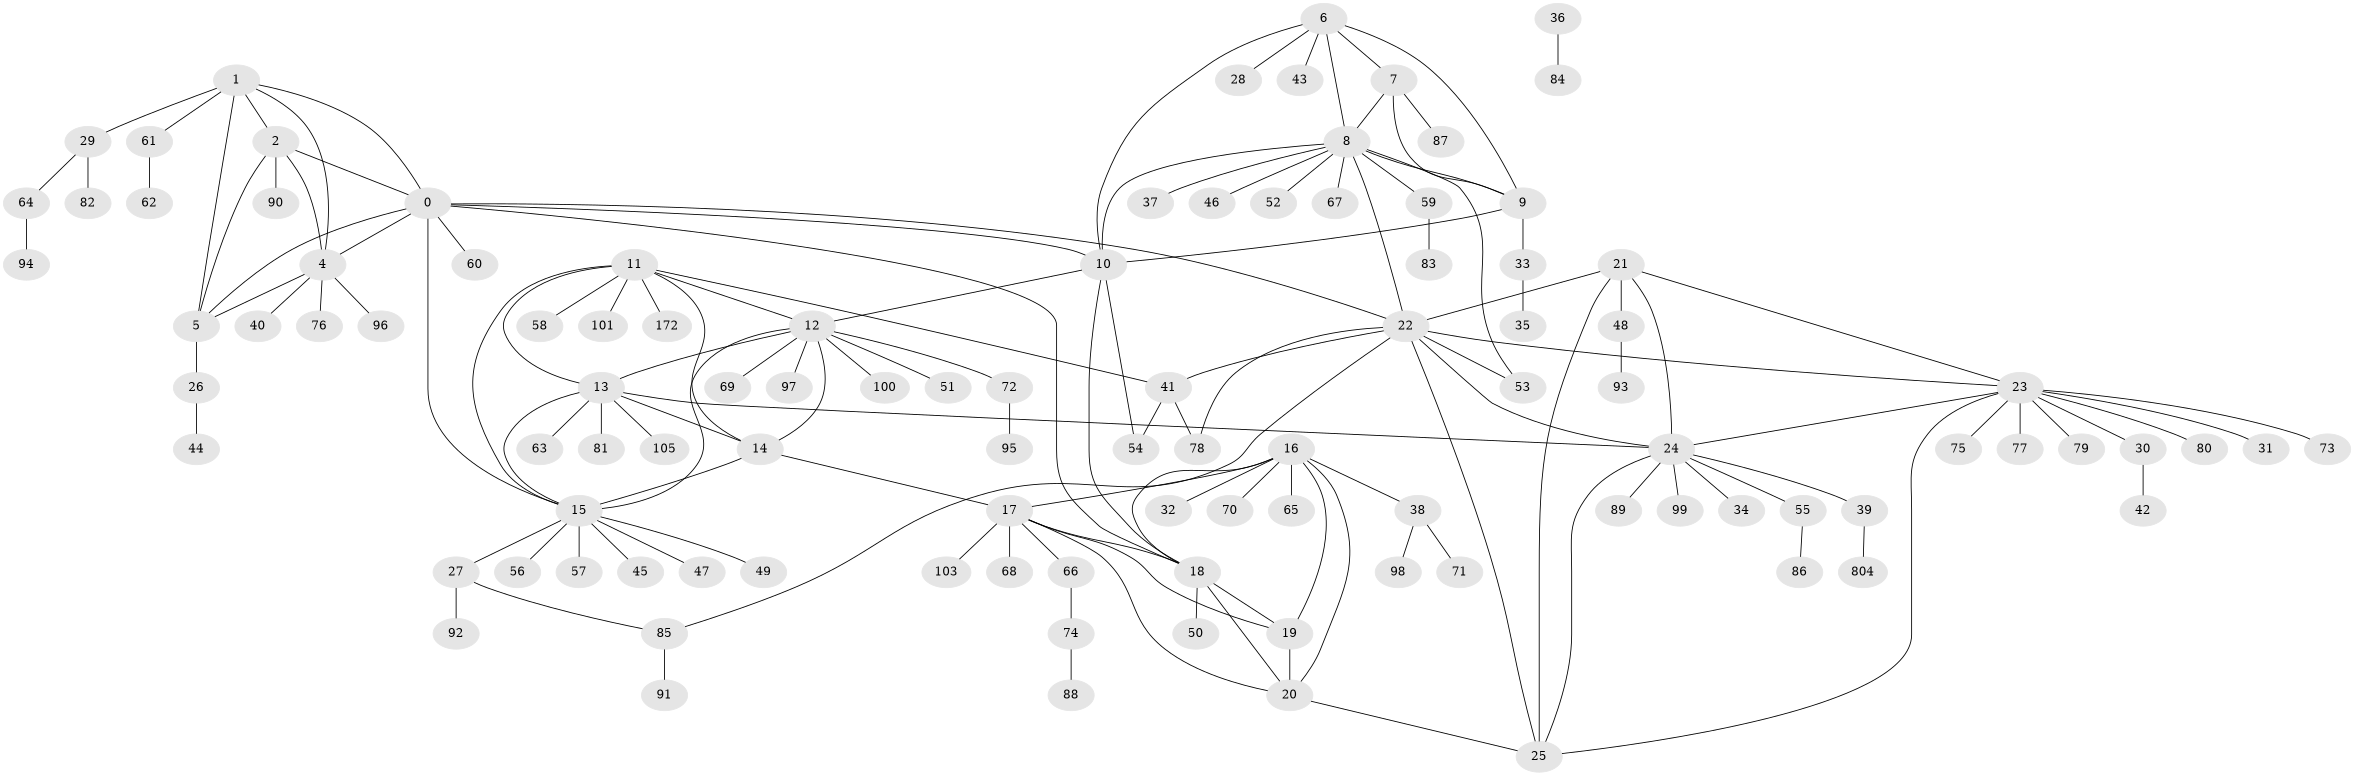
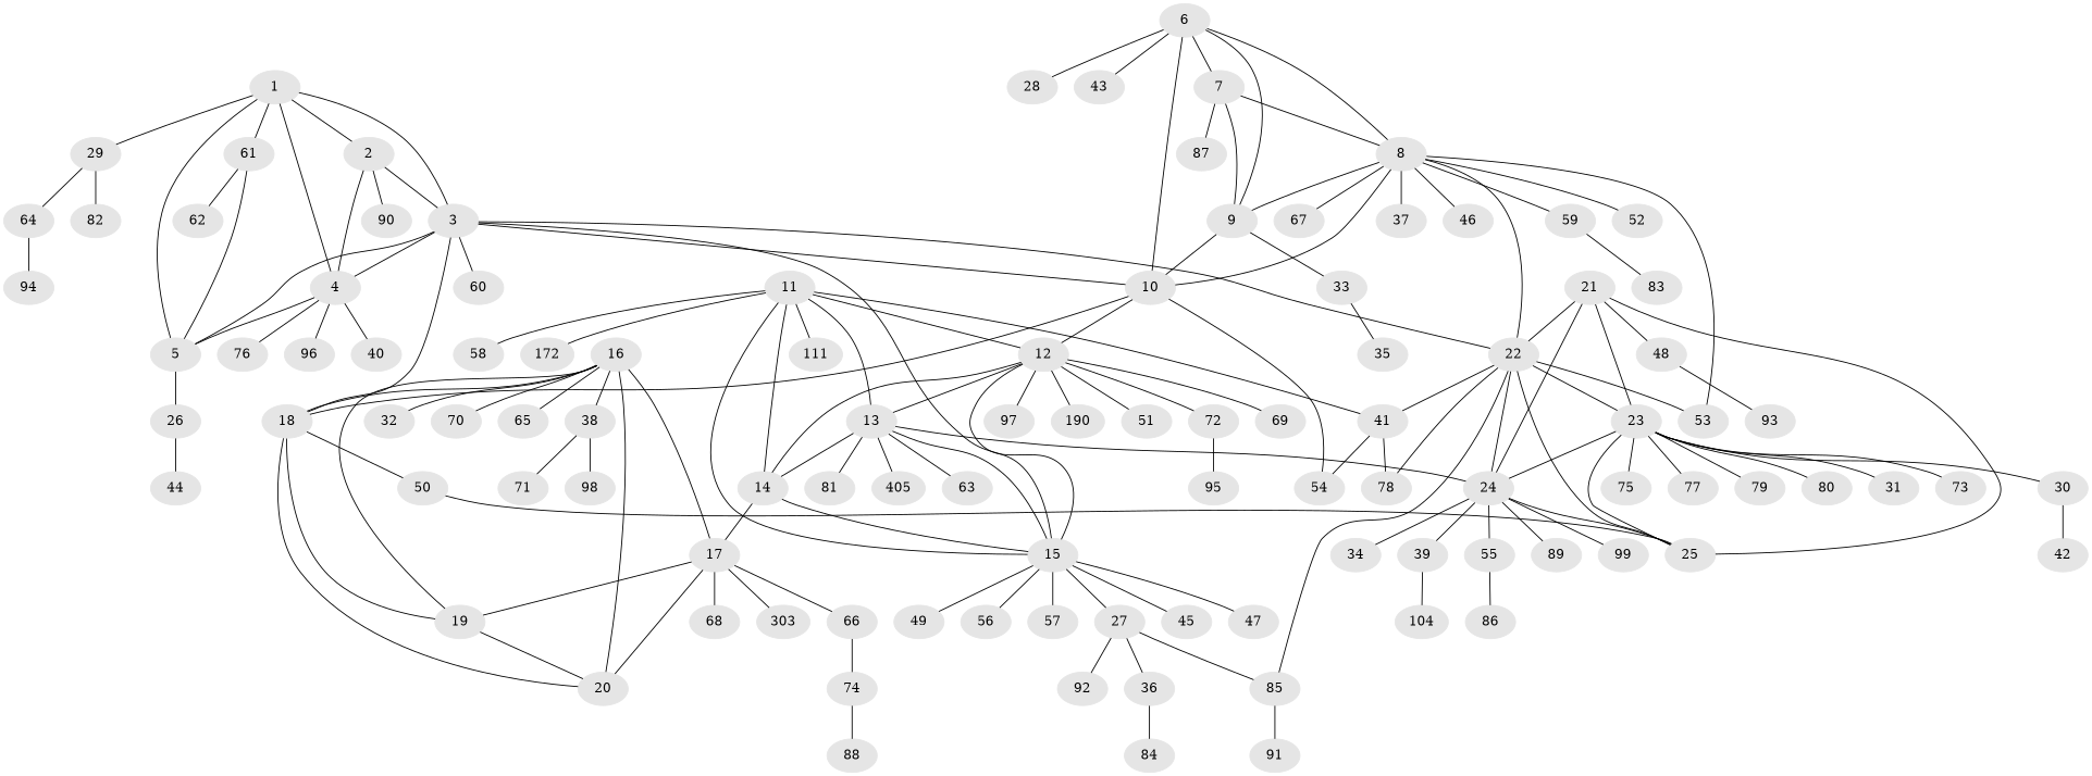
  graph {
    node [color=gray90 style=filled]
    1
    2
-   3 [label=0]
+   3
    4
    5
    29
    61
    90
    10
    15
    18
    22
    60
    40
    76
    96
    26
    64
    82
    62
    12
    54
    27
    45
    47
    49
    56
    57
    19
    20
    50
    53
    41
    24
    25
    23
    78
    85
    44
    6
    7
    8
    9
    28
    43
    87
    37
    46
    52
    59
    67
    33
    83
    35
    13
    14
    51
    69
    72
    97
-   100
+   100 [label=190]
    11
    58
-   101
+   101 [label=111]
    n65 [label=172]
    63
    81
-   105
+   105 [label=405]
    17
    95
    34
    39
    55
    89
    99
    66
    68
-   103
+   103 [label=303]
    36
    92
    16
    32
    38
    70
    65
    71
    98
    74
    21
    48
    30
    31
    73
    75
    77
    79
    80
    93
    91
    42
-   104 [label=804]
+   104
    86
    84
    94
    88
    1 -- 2
    1 -- 3
    1 -- 4
    1 -- 5
    1 -- 29
    1 -- 61
    2 -- 3
    2 -- 4
-   2 -- 5
+   61 -- 5
    2 -- 90
    3 -- 4
    3 -- 5
    3 -- 10
    3 -- 15
    3 -- 18
    3 -- 22
    3 -- 60
    4 -- 5
    4 -- 40
    4 -- 76
    4 -- 96
    5 -- 26
    29 -- 64
    29 -- 82
    61 -- 62
    10 -- 18
    10 -- 12
    10 -- 54
    15 -- 27
    15 -- 45
    15 -- 47
    15 -- 49
    15 -- 56
    15 -- 57
    18 -- 19
    18 -- 20
    18 -- 50
    22 -- 53
    22 -- 41
    22 -- 24
    22 -- 25
    22 -- 23
    22 -- 78
    22 -- 85
    26 -- 44
    64 -- 94
    12 -- 15
    12 -- 13
    12 -- 14
    12 -- 51
    12 -- 69
    12 -- 72
    12 -- 97
    12 -- 100
    27 -- 85
+   27 -- 36
    27 -- 92
    19 -- 20
-   20 -- 25
+   50 -- 25
    41 -- 54
    41 -- 78
    24 -- 25
    24 -- 34
    24 -- 39
    24 -- 55
    24 -- 89
    24 -- 99
    23 -- 24
    23 -- 25
    23 -- 30
    23 -- 31
    23 -- 73
    23 -- 75
    23 -- 77
    23 -- 79
    23 -- 80
    85 -- 91
    6 -- 10
    6 -- 7
    6 -- 8
    6 -- 9
    6 -- 28
    6 -- 43
    7 -- 8
    7 -- 9
    7 -- 87
    8 -- 10
    8 -- 22
    8 -- 53
    8 -- 9
    8 -- 37
    8 -- 46
    8 -- 52
    8 -- 59
    8 -- 67
    9 -- 10
    9 -- 33
    59 -- 83
    33 -- 35
    13 -- 15
    13 -- 24
    13 -- 14
    13 -- 63
    13 -- 81
    13 -- 105
    14 -- 15
    14 -- 17
    72 -- 95
    11 -- 15
    11 -- 12
    11 -- 41
    11 -- 13
    11 -- 14
    11 -- 58
    11 -- 101
    11 -- n65
-   17 -- 18
    17 -- 19
    17 -- 20
    17 -- 66
    17 -- 68
    17 -- 103
    39 -- 104
    55 -- 86
    66 -- 74
    36 -- 84
    16 -- 18
    16 -- 19
    16 -- 20
    16 -- 17
    16 -- 32
    16 -- 38
    16 -- 70
    16 -- 65
    38 -- 71
    38 -- 98
    74 -- 88
    21 -- 22
    21 -- 24
    21 -- 25
    21 -- 23
    21 -- 48
    48 -- 93
    30 -- 42
  }
